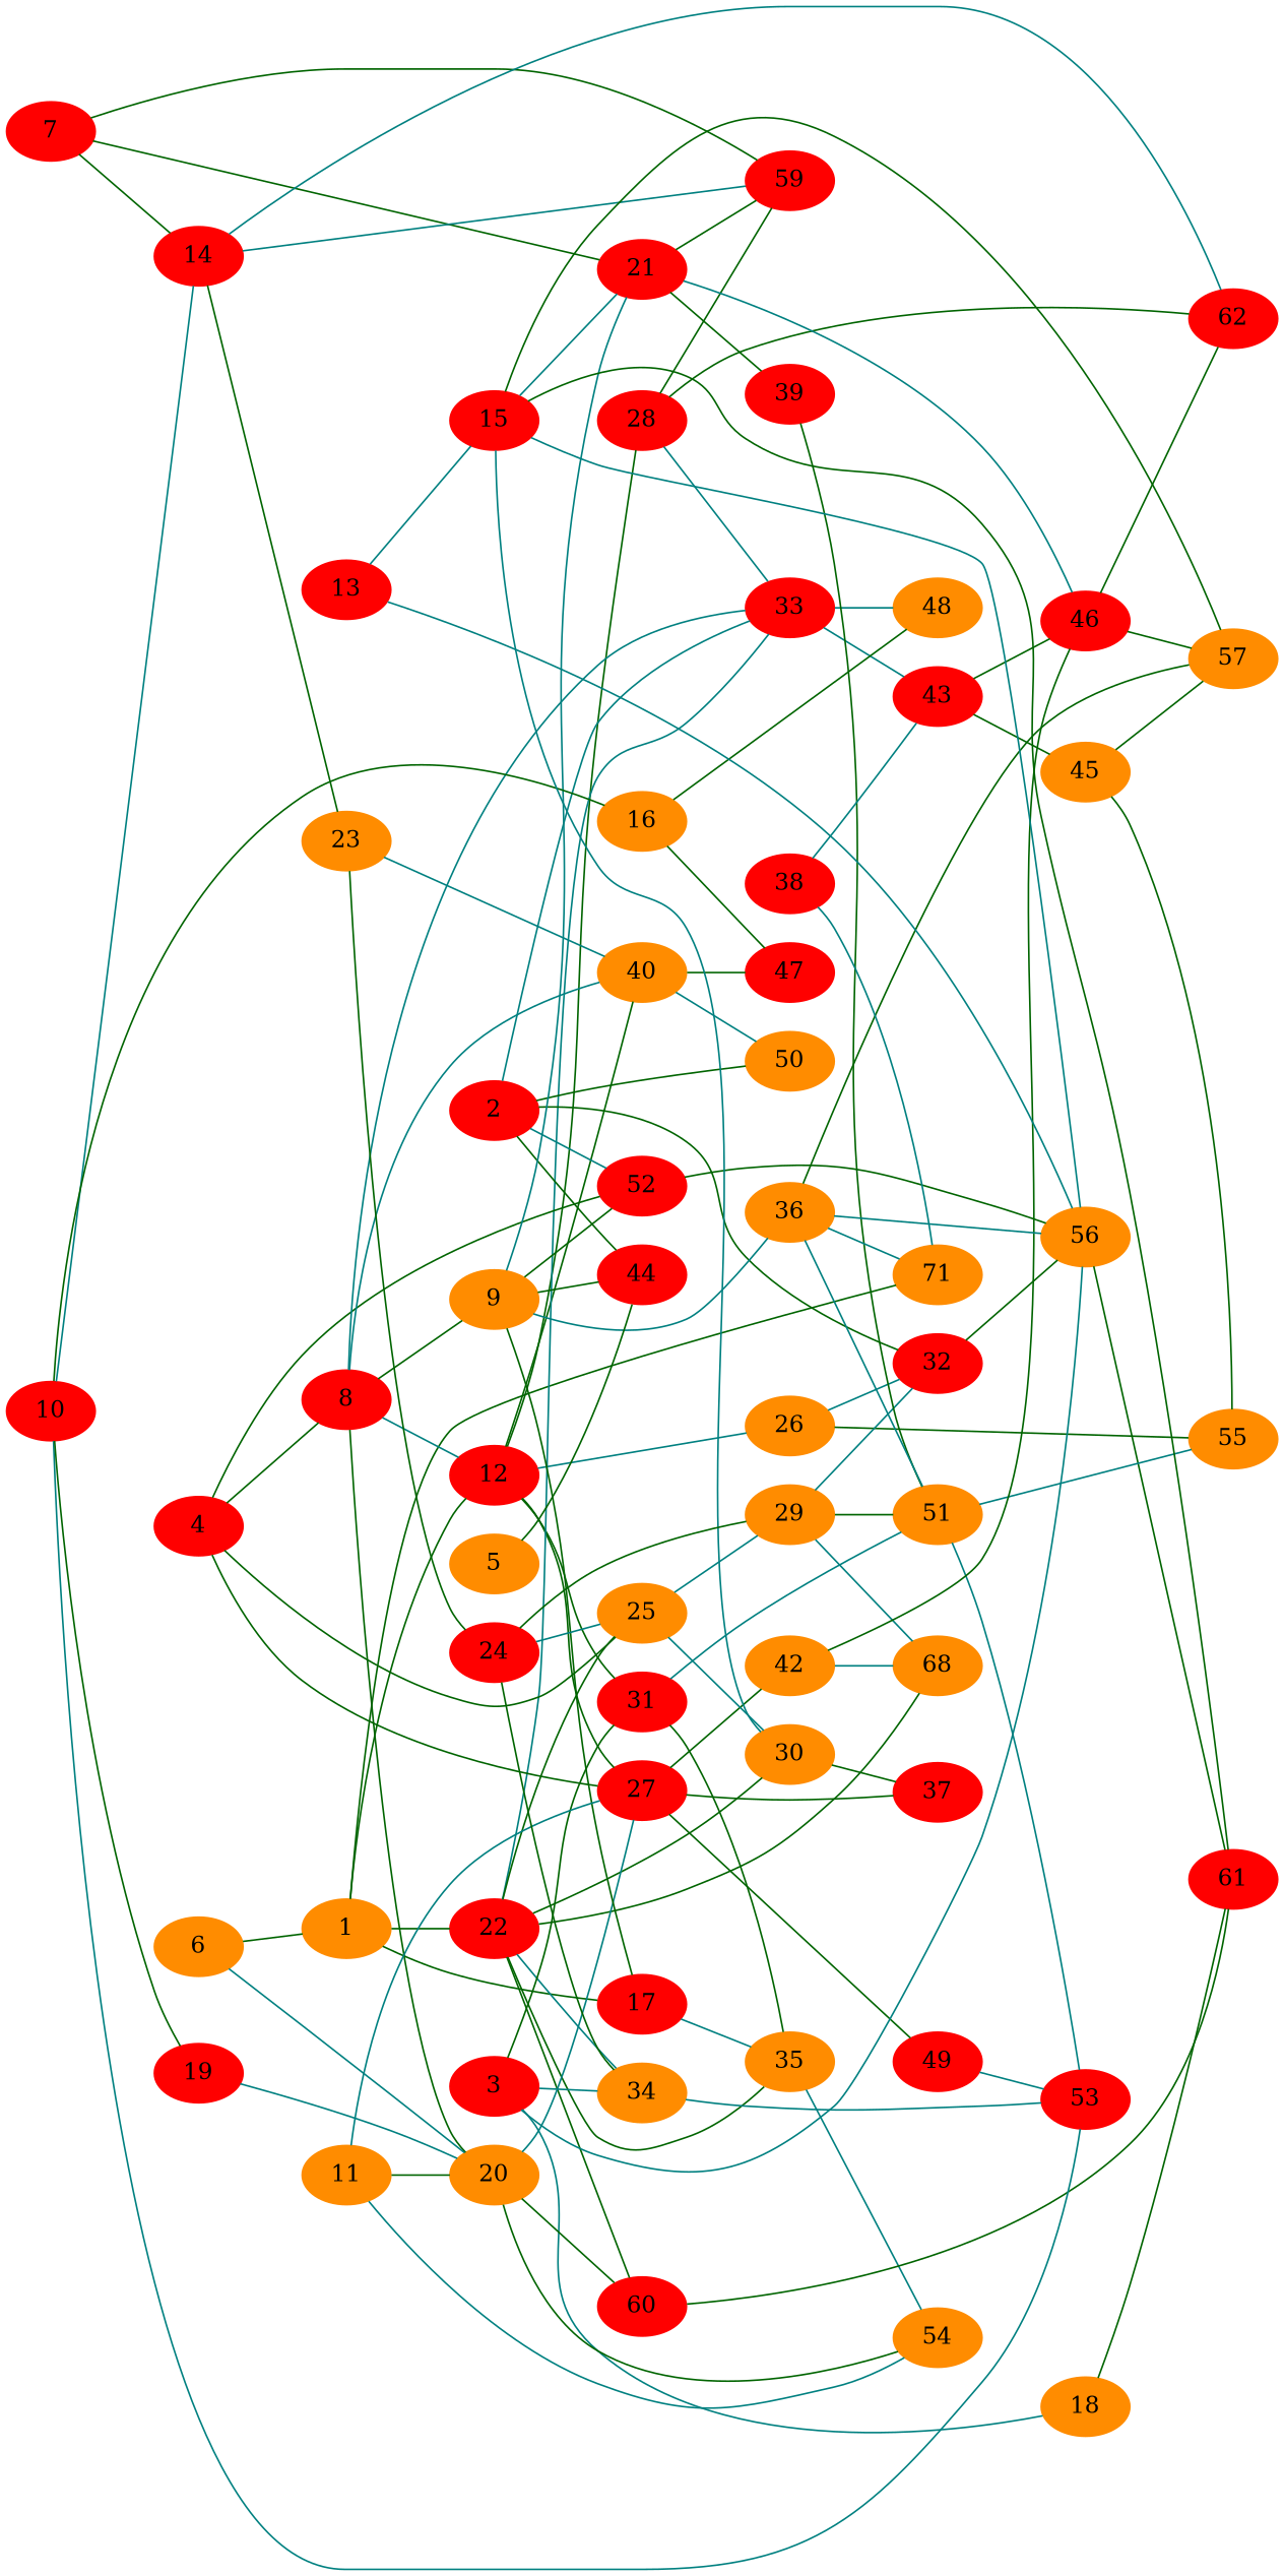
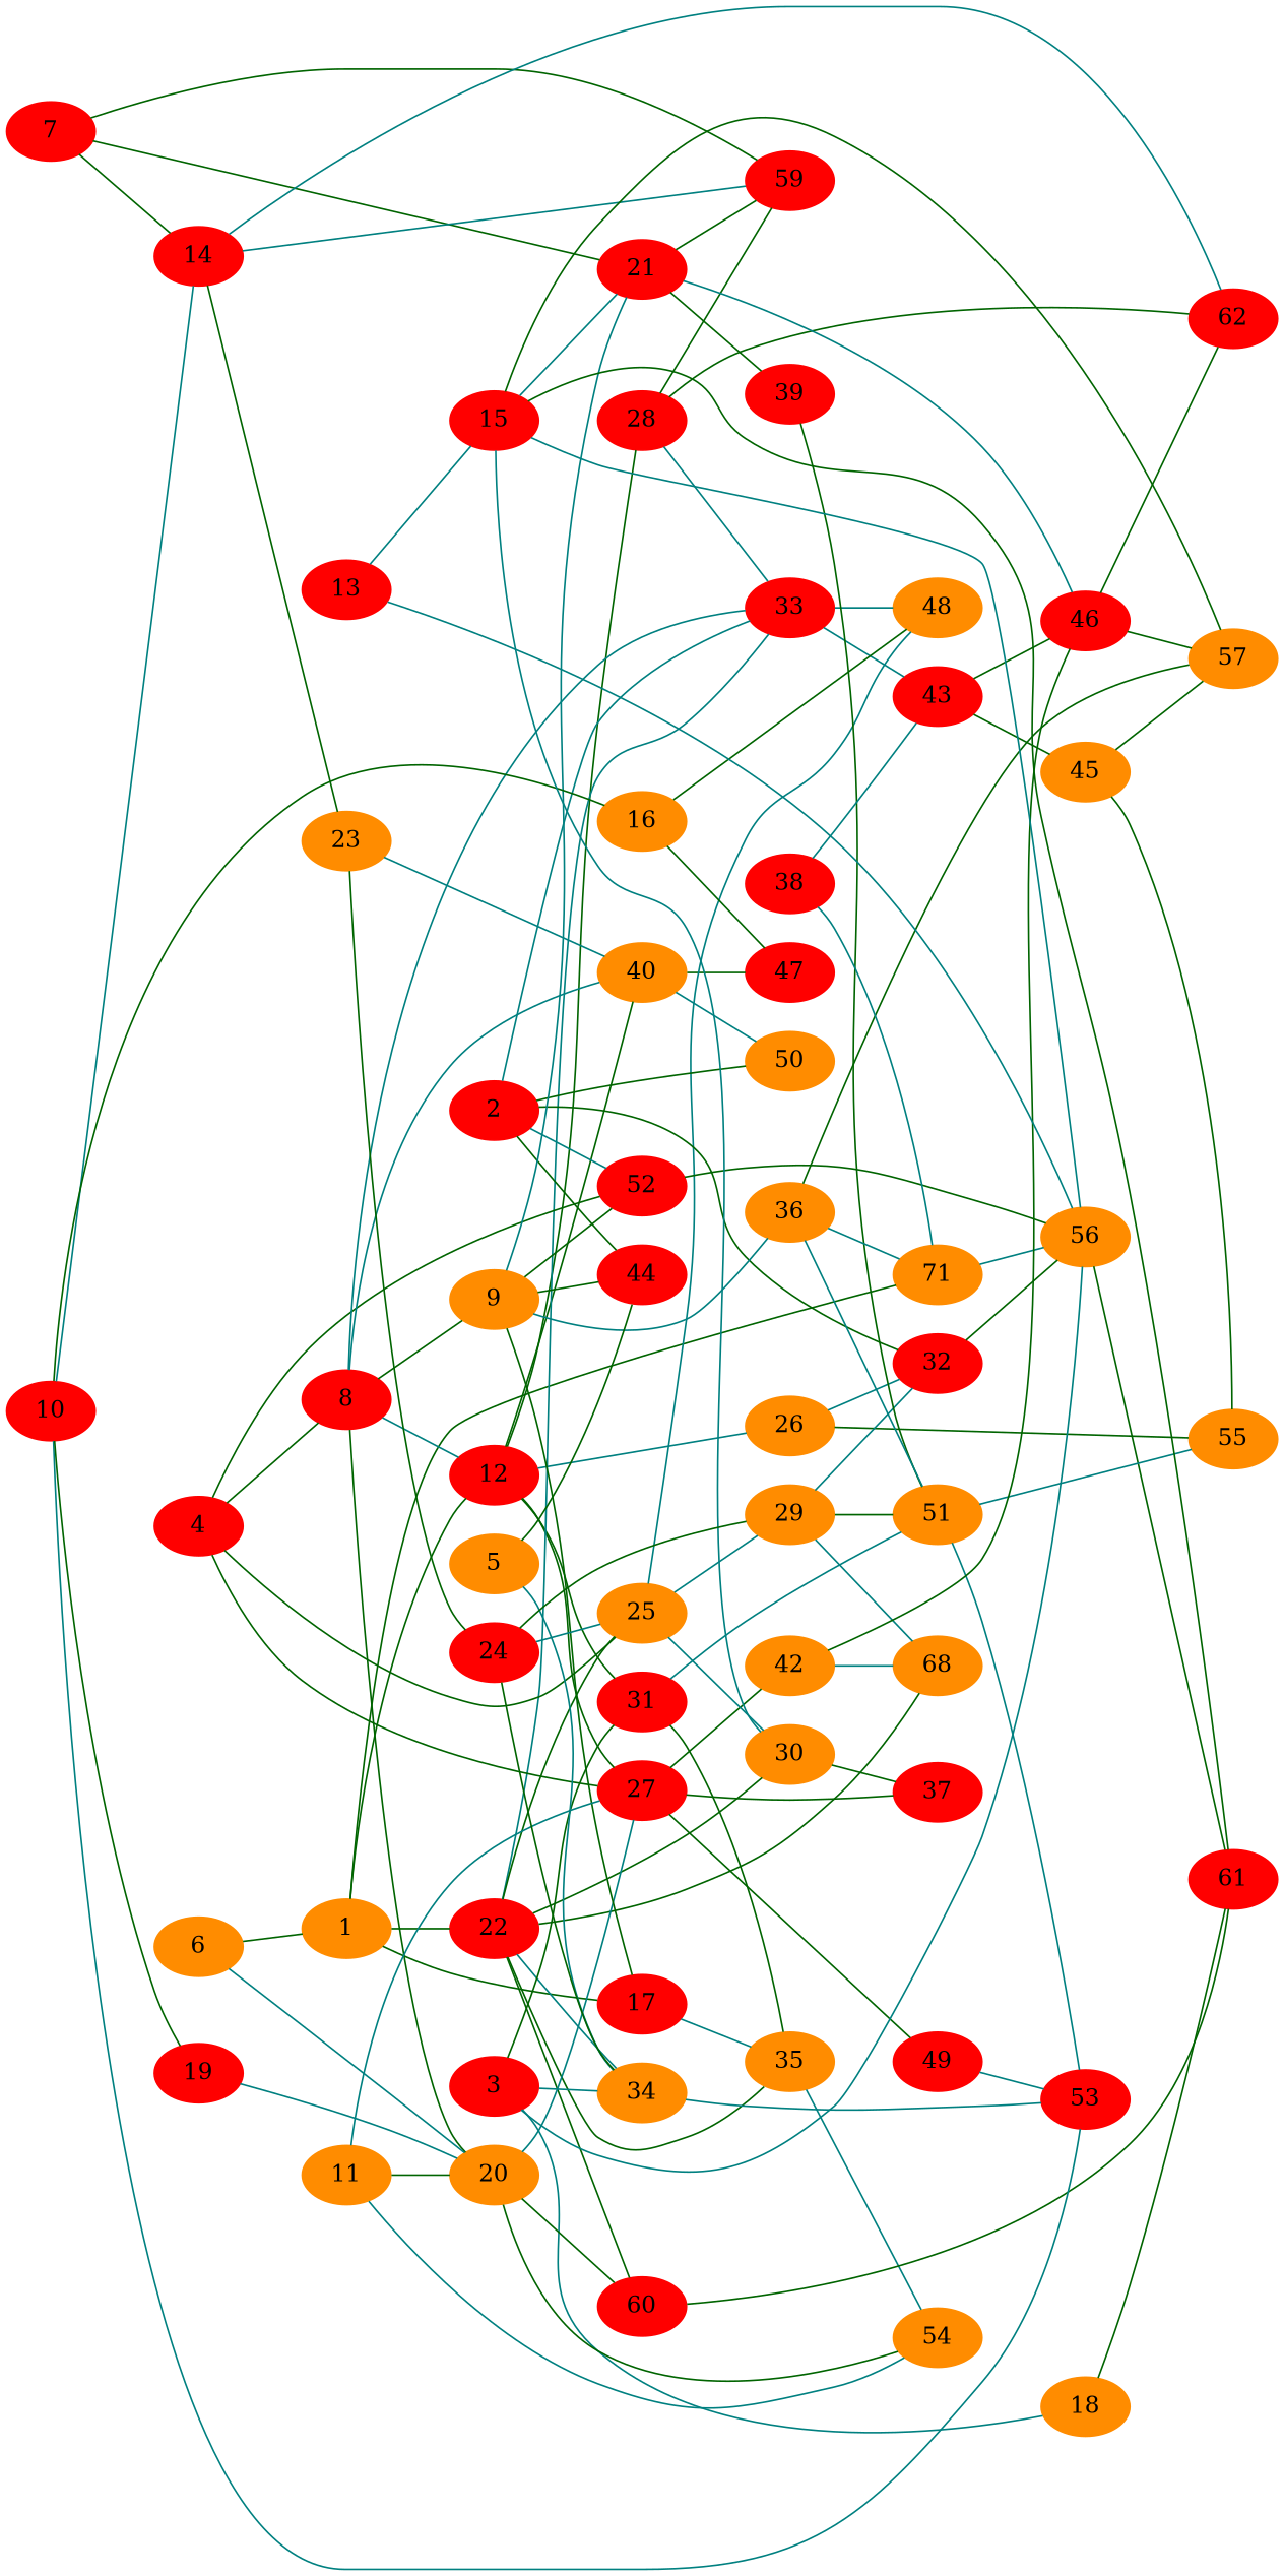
  graph {
    rankdir=LR
    node [color=red style=filled]
    edge [color=darkgreen]
    1 [color=darkorange]
    12
    17
    22
    n5 [color=darkorange label=71]
    31
    27
    40 [color=darkorange]
    26 [color=darkorange]
    28
    35 [color=darkorange]
    33
    34 [color=darkorange]
    25 [color=darkorange]
    30 [color=darkorange]
    60
    n17 [color=darkorange label=68]
    56 [color=darkorange]
    2
    32
    44
    50 [color=darkorange]
    52
    48 [color=darkorange]
    43
    18 [color=darkorange]
    3
    61
    51 [color=darkorange]
    53
    4
    8
    20 [color=darkorange]
    9 [color=darkorange]
    29 [color=darkorange]
    37
    42 [color=darkorange]
    49
    5 [color=darkorange]
    6 [color=darkorange]
    54 [color=darkorange]
    7
    14
    21
    59
    23 [color=darkorange]
    62
    39
    46
    36 [color=darkorange]
    47
    57 [color=darkorange]
    10
    16 [color=darkorange]
    19
    11 [color=darkorange]
    55 [color=darkorange]
    13
    15
    24
    45 [color=darkorange]
    38
    1 -- 12
    1 -- 17
    1 -- 22
    1 -- n5
    12 -- 31
    12 -- 27
    12 -- 40
    12 -- 26 [color=teal]
    12 -- 28
    17 -- 35 [color=teal]
    22 -- 35
    22 -- 33 [color=teal]
    22 -- 34 [color=teal]
    22 -- 25
    22 -- 30
    22 -- 60
    22 -- n17
-   36 -- 56 [color=teal]
+   n5 -- 56 [color=teal]
    31 -- 35
    31 -- 51 [color=teal]
    27 -- 37
    27 -- 42
    27 -- 49
    40 -- 50 [color=teal]
    40 -- 47
    26 -- 32 [color=teal]
    26 -- 55
    28 -- 33 [color=teal]
    28 -- 59
    28 -- 62
    35 -- 54 [color=teal]
    33 -- 48 [color=teal]
    33 -- 43 [color=teal]
    34 -- 53 [color=teal]
    25 -- 30 [color=teal]
+   25 -- 48 [color=teal]
    25 -- 29 [color=teal]
    30 -- 37
    60 -- 61
    56 -- 61
    2 -- 33 [color=teal]
    2 -- 32
    2 -- 44
    2 -- 50
    2 -- 52 [color=teal]
    32 -- 56
    52 -- 56
    43 -- 46
    43 -- 45
    18 -- 61
    3 -- 31
    3 -- 34 [color=teal]
    3 -- 56 [color=teal]
    3 -- 18 [color=teal]
    51 -- 53 [color=teal]
    51 -- 55 [color=teal]
    4 -- 27
    4 -- 25
    4 -- 52
    4 -- 8
    8 -- 12 [color=teal]
    8 -- 40 [color=teal]
    8 -- 33 [color=teal]
    8 -- 20
    8 -- 9
    20 -- 27 [color=teal]
    20 -- 60
    20 -- 54
    9 -- 17
    9 -- 44
    9 -- 52
    9 -- 21 [color=teal]
    9 -- 36 [color=teal]
    29 -- n17 [color=teal]
    29 -- 32 [color=teal]
    29 -- 51
    42 -- n17 [color=teal]
    42 -- 46
    49 -- 53 [color=teal]
+   5 -- 34 [color=teal]
    5 -- 44
    6 -- 1
    6 -- 20 [color=teal]
    7 -- 14
    7 -- 21
    7 -- 59
    14 -- 59 [color=teal]
    14 -- 23
    14 -- 62 [color=teal]
    21 -- 59
    21 -- 39
    21 -- 46 [color=teal]
    23 -- 40 [color=teal]
    23 -- 24
    39 -- 51
    46 -- 62
    46 -- 57
    36 -- n5 [color=teal]
    36 -- 51 [color=teal]
    36 -- 57
    10 -- 53 [color=teal]
    10 -- 14 [color=teal]
    10 -- 16
    10 -- 19
    16 -- 48
    16 -- 47
    19 -- 20 [color=teal]
    11 -- 27 [color=teal]
    11 -- 20
    11 -- 54 [color=teal]
    13 -- 56 [color=teal]
    13 -- 15 [color=teal]
    15 -- 30 [color=teal]
    15 -- 56 [color=teal]
    15 -- 61
    15 -- 21 [color=teal]
    15 -- 57
    24 -- 34
    24 -- 25 [color=teal]
    24 -- 29
    45 -- 57
    45 -- 55
    38 -- n5 [color=teal]
    38 -- 43 [color=teal]
  }
